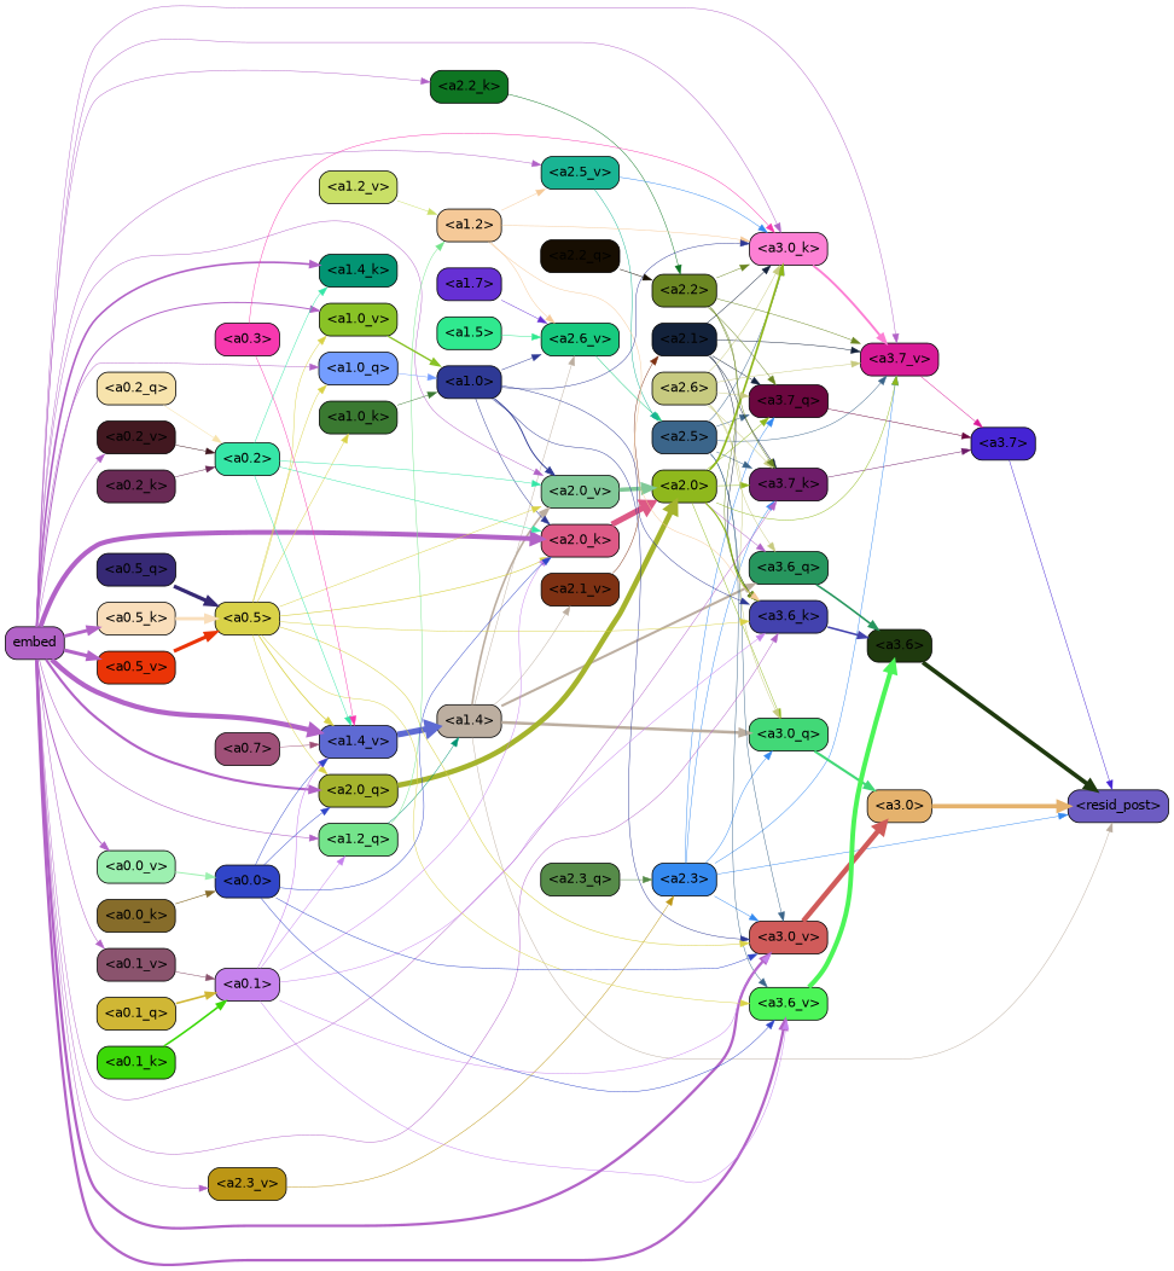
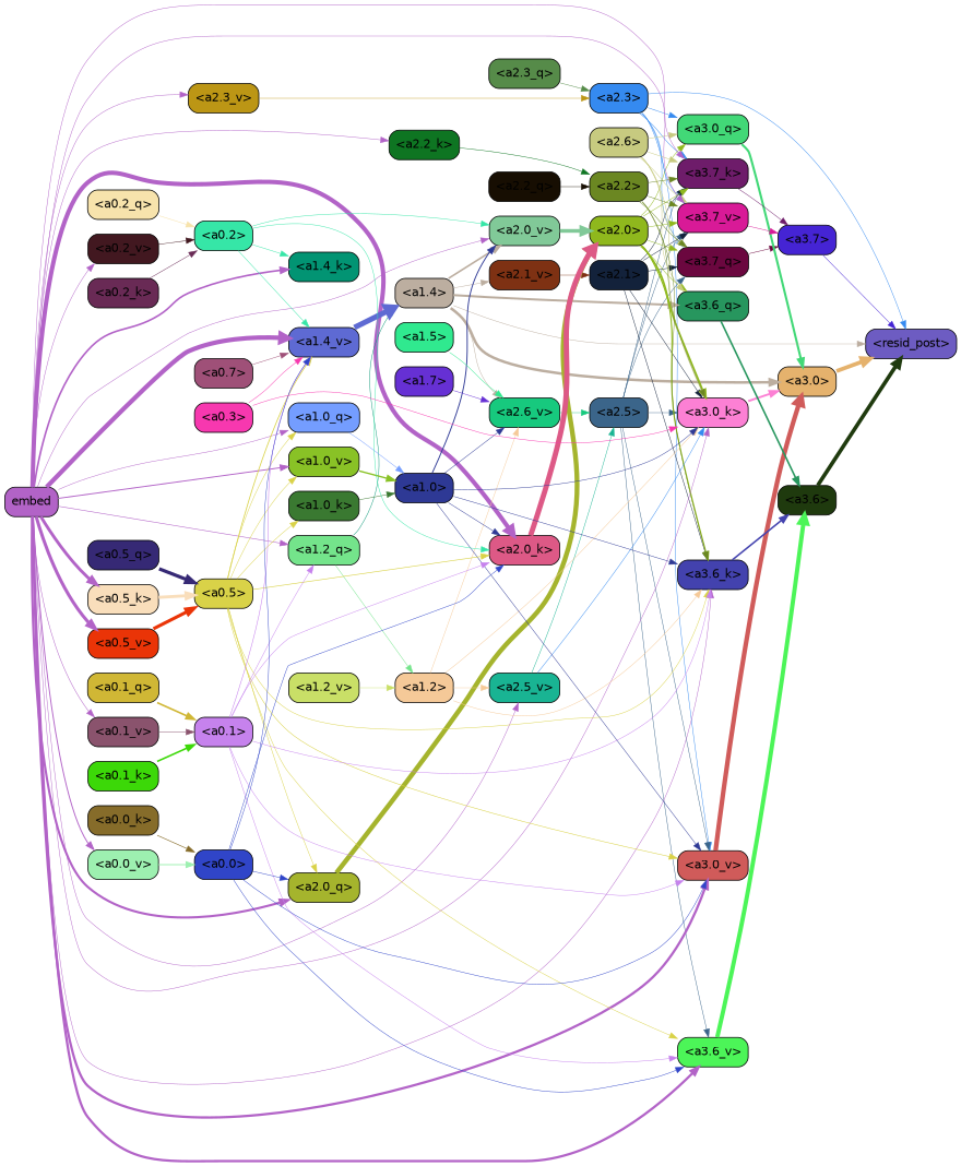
  strict digraph {
    rankdir=LR
    splines=true
    node [color=black fontname=Helvetica shape=box style="filled, rounded"]
    edge [color="#b263c7" penwidth=0.6]
    "<a3.7>" [fillcolor="#4524d4"]
    "<resid_post>" [fillcolor="#6d5cc2"]
    "<a3.6>" [fillcolor="#1f3a0e"]
    "<a3.0>" [fillcolor="#e5b26d"]
    "<a2.3>" [fillcolor="#358af0"]
    "<a3.7_q>" [fillcolor="#6b073f"]
    "<a3.0_q>" [fillcolor="#42d877"]
    "<a3.7_k>" [fillcolor="#6e1c6a"]
    "<a3.7_v>" [fillcolor="#d81a97"]
    "<a3.0_v>" [fillcolor="#d05b5a"]
    "<a3.0_k>" [fillcolor="#fc80d4"]
    "<a1.4>" [fillcolor="#bcaea0"]
    "<a3.6_q>" [fillcolor="#27965e"]
    "<a2.6_v>" [fillcolor="#17c97e"]
    "<a2.1_v>" [fillcolor="#7e3113"]
    "<a2.0_v>" [fillcolor="#81c998"]
    "<a2.5>" [fillcolor="#3b658a"]
    "<a2.1>" [fillcolor="#13223b"]
    "<a2.0>" [fillcolor="#8fb81d"]
    "<a2.6>" [fillcolor="#c7ca80"]
    "<a3.6_k>" [fillcolor="#4342ae"]
    "<a3.6_v>" [fillcolor="#4cf558"]
    "<a2.2>" [fillcolor="#6b8722"]
    embed [fillcolor="#b263c7"]
    "<a2.0_q>" [fillcolor="#a5b42d"]
    "<a2.2_k>" [fillcolor="#0e7522"]
    "<a2.0_k>" [fillcolor="#dd5986"]
    "<a2.5_v>" [fillcolor="#19b493"]
    "<a2.3_v>" [fillcolor="#bc9615"]
    "<a1.2_q>" [fillcolor="#74e48b"]
    "<a1.0_q>" [fillcolor="#749dff"]
    "<a1.4_k>" [fillcolor="#029473"]
    "<a1.4_v>" [fillcolor="#5e6ad3"]
    "<a1.0_v>" [fillcolor="#89c226"]
    "<a0.5_k>" [fillcolor="#f9debb"]
    "<a0.5_v>" [fillcolor="#ea3407"]
    "<a0.2_v>" [fillcolor="#421820"]
    "<a0.1_v>" [fillcolor="#8a536d"]
    "<a0.0_v>" [fillcolor="#9df0b0"]
    "<a1.2>" [fillcolor="#f5c998"]
    "<a1.0>" [fillcolor="#2e3995"]
    "<a1.0_k>" [fillcolor="#3a7931"]
    "<a0.5>" [fillcolor="#d9d248"]
    "<a0.2>" [fillcolor="#36e6a7"]
    "<a0.1>" [fillcolor="#c682ed"]
    "<a0.0>" [fillcolor="#3045c8"]
    "<a0.3>" [fillcolor="#f738af"]
    "<a2.3_q>" [fillcolor="#568b49"]
    "<a2.2_q>" [fillcolor="#170e02"]
    "<a1.7>" [fillcolor="#6630d4"]
    "<a1.5>" [fillcolor="#30e98f"]
    "<a1.2_v>" [fillcolor="#c9df67"]
    "<a0.7>" [fillcolor="#9f5078"]
    "<a0.5_q>" [fillcolor="#362975"]
    "<a0.2_q>" [fillcolor="#f7e3ac"]
    "<a0.1_q>" [fillcolor="#d0b735"]
    "<a0.2_k>" [fillcolor="#692a55"]
    "<a0.1_k>" [fillcolor="#3cd808"]
    "<a0.0_k>" [fillcolor="#866c2a"]
    "<a3.7>" -> "<resid_post>" [color="#4524d4"]
    "<a3.6>" -> "<resid_post>" [color="#1f3a0e" penwidth=4.751612067222595]
    "<a3.0>" -> "<resid_post>" [color="#e5b26d" penwidth=4.884142994880676]
    "<a2.3>" -> "<resid_post>" [color="#358af0"]
    "<a2.3>" -> "<a3.7_q>" [color="#358af0"]
    "<a2.3>" -> "<a3.0_q>" [color="#358af0"]
    "<a2.3>" -> "<a3.7_k>" [color="#358af0"]
    "<a2.3>" -> "<a3.7_v>" [color="#358af0"]
    "<a2.3>" -> "<a3.0_v>" [color="#358af0"]
    "<a3.7_q>" -> "<a3.7>" [color="#6b073f"]
    "<a3.0_q>" -> "<a3.0>" [color="#42d877" penwidth=2.7421876192092896]
    "<a3.7_k>" -> "<a3.7>" [color="#6e1c6a"]
    "<a3.7_v>" -> "<a3.7>" [color="#d81a97"]
    "<a3.0_v>" -> "<a3.0>" [color="#d05b5a" penwidth=5.652270674705505]
-   "<a3.0_k>" -> "<a3.7_v>" [color="#fc80d4" penwidth=2.476402521133423]
+   "<a3.0_k>" -> "<a3.0>" [color="#fc80d4" penwidth=2.476402521133423]
    "<a1.4>" -> "<resid_post>" [color="#bcaea0"]
-   "<a1.4>" -> "<a3.0_q>" [color="#bcaea0" penwidth=3.3040847778320312]
+   "<a1.4>" -> "<a3.0>" [color="#bcaea0" penwidth=3.3040847778320312]
    "<a1.4>" -> "<a3.6_q>" [color="#bcaea0" penwidth=2.6469622254371643]
    "<a1.4>" -> "<a2.6_v>" [color="#bcaea0"]
    "<a1.4>" -> "<a2.1_v>" [color="#bcaea0"]
    "<a1.4>" -> "<a2.0_v>" [color="#bcaea0" penwidth=2.1286070346832275]
    "<a3.6_q>" -> "<a3.6>" [color="#27965e" penwidth=2.091020345687866]
    "<a2.6_v>" -> "<a2.5>" [color="#17c97e"]
    "<a2.1_v>" -> "<a2.1>" [color="#7e3113"]
    "<a2.0_v>" -> "<a2.0>" [color="#81c998" penwidth=4.5950857400894165]
    "<a2.5>" -> "<a3.7_q>" [color="#3b658a"]
    "<a2.5>" -> "<a3.7_k>" [color="#3b658a"]
    "<a2.5>" -> "<a3.7_v>" [color="#3b658a"]
    "<a2.5>" -> "<a3.0_v>" [color="#3b658a"]
    "<a2.5>" -> "<a3.0_k>" [color="#3b658a"]
    "<a2.5>" -> "<a3.6_v>" [color="#3b658a"]
    "<a2.1>" -> "<a3.7_q>" [color="#13223b"]
    "<a2.1>" -> "<a3.7_k>" [color="#13223b"]
    "<a2.1>" -> "<a3.7_v>" [color="#13223b"]
    "<a2.1>" -> "<a3.0_k>" [color="#13223b"]
    "<a2.1>" -> "<a3.6_k>" [color="#13223b"]
    "<a2.0>" -> "<a3.7_q>" [color="#8fb81d"]
    "<a2.0>" -> "<a3.0_q>" [color="#8fb81d"]
    "<a2.0>" -> "<a3.7_k>" [color="#8fb81d"]
    "<a2.0>" -> "<a3.7_v>" [color="#8fb81d"]
    "<a2.0>" -> "<a3.0_k>" [color="#8fb81d" penwidth=2.2137351036071777]
-   "<a2.0>" -> "<a3.6_q>"
+   "<a2.0>" -> "<a3.6_q>" [color="#8fb81d"]
    "<a2.0>" -> "<a3.6_k>" [color="#8fb81d" penwidth=1.4757367372512817]
    "<a2.6>" -> "<a3.7_q>" [color="#c7ca80"]
    "<a2.6>" -> "<a3.0_q>" [color="#c7ca80"]
    "<a2.6>" -> "<a3.7_k>" [color="#c7ca80"]
    "<a2.6>" -> "<a3.7_v>" [color="#c7ca80"]
    "<a2.6>" -> "<a3.0_k>" [color="#c7ca80"]
    "<a2.6>" -> "<a3.6_q>" [color="#c7ca80"]
    "<a3.6_k>" -> "<a3.6>" [color="#4342ae" penwidth=2.048597991466522]
    "<a3.6_v>" -> "<a3.6>" [color="#4cf558" penwidth=5.2550448179244995]
    "<a2.2>" -> "<a3.7_q>" [color="#6b8722"]
    "<a2.2>" -> "<a3.7_k>" [color="#6b8722"]
    "<a2.2>" -> "<a3.7_v>" [color="#6b8722"]
    "<a2.2>" -> "<a3.0_k>" [color="#6b8722"]
    "<a2.2>" -> "<a3.6_k>" [color="#6b8722"]
    embed -> "<a3.7_k>"
    embed -> "<a3.7_v>"
    embed -> "<a3.0_v>" [penwidth=2.972973108291626]
    embed -> "<a3.0_k>"
    embed -> "<a2.0_v>"
    embed -> "<a3.6_k>"
    embed -> "<a3.6_v>" [penwidth=2.9582033157348633]
    embed -> "<a2.0_q>" [penwidth=2.7699792869389057]
    embed -> "<a2.2_k>"
    embed -> "<a2.0_k>" [penwidth=5.362775564193726]
    embed -> "<a2.5_v>"
    embed -> "<a2.3_v>"
    embed -> "<a1.2_q>" [penwidth=0.7193574905395508]
    embed -> "<a1.0_q>"
    embed -> "<a1.4_k>" [penwidth=2.147887945175171]
    embed -> "<a1.4_v>" [penwidth=5.545122385025024]
    embed -> "<a1.0_v>" [penwidth=1.26444411277771]
    embed -> "<a0.5_k>" [penwidth=3.7556475400924683]
    embed -> "<a0.5_v>" [penwidth=3.991437017917633]
    embed -> "<a0.2_v>"
    embed -> "<a0.1_v>" [penwidth=0.6634087562561035]
    embed -> "<a0.0_v>" [penwidth=1.2436447143554688]
    "<a2.0_q>" -> "<a2.0>" [color="#a5b42d" penwidth=5.819834470748901]
    "<a2.2_k>" -> "<a2.2>" [color="#0e7522"]
    "<a2.0_k>" -> "<a2.0>" [color="#dd5986" penwidth=6.470837593078613]
    "<a2.5_v>" -> "<a3.0_k>" [color="#358af0"]
    "<a2.5_v>" -> "<a2.5>" [color="#19b493"]
    "<a2.3_v>" -> "<a2.3>" [color="#bc9615"]
    "<a1.2_q>" -> "<a1.4>" [color="#029473"]
    "<a1.2_q>" -> "<a1.2>" [color="#74e48b"]
    "<a1.0_q>" -> "<a1.0>" [color="#749dff"]
    "<a1.4_v>" -> "<a1.4>" [color="#5e6ad3" penwidth=6.635385513305664]
    "<a1.0_v>" -> "<a1.0>" [color="#89c226" penwidth=1.807669460773468]
    "<a0.5_k>" -> "<a0.5>" [color="#f9debb" penwidth=3.780391812324524]
    "<a0.5_v>" -> "<a0.5>" [color="#ea3407" penwidth=4.0294036865234375]
    "<a0.2_v>" -> "<a0.2>" [color="#421820"]
    "<a0.1_v>" -> "<a0.1>" [color="#8a536d" penwidth=0.6631441116333008]
    "<a0.0_v>" -> "<a0.0>" [color="#9df0b0" penwidth=1.2803640365600586]
    "<a1.2>" -> "<a3.0_k>" [color="#f5c998"]
    "<a1.2>" -> "<a2.6_v>" [color="#f5c998"]
    "<a1.2>" -> "<a3.6_k>" [color="#f5c998"]
    "<a1.2>" -> "<a2.5_v>" [color="#f5c998"]
    "<a1.0>" -> "<a3.0_v>" [color="#2e3995"]
    "<a1.0>" -> "<a3.0_k>" [color="#2e3995"]
    "<a1.0>" -> "<a2.6_v>" [color="#2e3995"]
    "<a1.0>" -> "<a2.0_v>" [color="#2e3995" penwidth=1.2240618467330933]
    "<a1.0>" -> "<a3.6_k>" [color="#2e3995"]
    "<a1.0>" -> "<a2.0_k>" [color="#2e3995"]
    "<a1.0_k>" -> "<a1.0>" [color="#3a7931"]
    "<a0.5>" -> "<a3.0_v>" [color="#d9d248" penwidth=0.6790935099124908]
-   "<a0.5>" -> "<a2.0_v>" [color="#d9d248"]
    "<a0.5>" -> "<a3.6_k>" [color="#d9d248"]
    "<a0.5>" -> "<a3.6_v>" [color="#d9d248"]
    "<a0.5>" -> "<a2.0_q>" [color="#d9d248"]
    "<a0.5>" -> "<a2.0_k>" [color="#d9d248" penwidth=0.7897988557815552]
    "<a0.5>" -> "<a1.0_q>" [color="#d9d248"]
    "<a0.5>" -> "<a1.4_v>" [color="#d9d248" penwidth=1.0479987859725952]
    "<a0.5>" -> "<a1.0_v>" [color="#d9d248"]
    "<a0.5>" -> "<a1.0_k>" [color="#d9d248"]
    "<a0.2>" -> "<a2.0_v>" [color="#36e6a7"]
    "<a0.2>" -> "<a2.0_k>" [color="#36e6a7"]
    "<a0.2>" -> "<a1.4_k>" [color="#36e6a7"]
    "<a0.2>" -> "<a1.4_v>" [color="#36e6a7"]
    "<a0.1>" -> "<a3.0_v>" [color="#c682ed"]
    "<a0.1>" -> "<a3.6_k>" [color="#c682ed"]
    "<a0.1>" -> "<a3.6_v>" [color="#c682ed"]
    "<a0.1>" -> "<a2.0_k>" [color="#c682ed"]
    "<a0.1>" -> "<a1.2_q>" [color="#c682ed"]
    "<a0.1>" -> "<a1.4_v>" [color="#c682ed" penwidth=0.7031502723693848]
    "<a0.0>" -> "<a3.0_v>" [color="#3045c8"]
    "<a0.0>" -> "<a3.6_v>" [color="#3045c8"]
    "<a0.0>" -> "<a2.0_q>" [color="#3045c8"]
    "<a0.0>" -> "<a2.0_k>" [color="#3045c8"]
    "<a0.0>" -> "<a1.4_v>" [color="#3045c8"]
    "<a0.3>" -> "<a3.0_k>" [color="#f738af"]
    "<a0.3>" -> "<a1.4_v>" [color="#f738af"]
    "<a2.3_q>" -> "<a2.3>" [color="#568b49"]
    "<a2.2_q>" -> "<a2.2>" [color="#170e02"]
    "<a1.7>" -> "<a2.6_v>" [color="#6630d4"]
    "<a1.5>" -> "<a2.6_v>" [color="#30e98f"]
    "<a1.2_v>" -> "<a1.2>" [color="#c9df67"]
    "<a0.7>" -> "<a1.4_v>" [color="#9f5078"]
    "<a0.5_q>" -> "<a0.5>" [color="#362975" penwidth=4.201210081577301]
    "<a0.2_q>" -> "<a0.2>" [color="#f7e3ac" penwidth=0.6669397354125977]
    "<a0.1_q>" -> "<a0.1>" [color="#d0b735" penwidth=2.1428754329681396]
    "<a0.2_k>" -> "<a0.2>" [color="#692a55"]
    "<a0.1_k>" -> "<a0.1>" [color="#3cd808" penwidth=2.0809476375579834]
    "<a0.0_k>" -> "<a0.0>" [color="#866c2a" penwidth=0.8123311996459961]
  }
